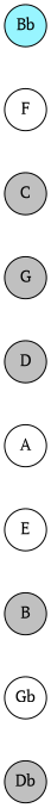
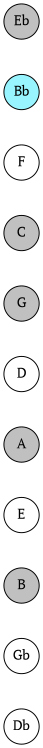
  graph {
    fontname="PT Serif"
    mindist=.1
    node [fillcolor=gray fontname="PT Serif" margin=0 shape=circle style=filled]
    edge [fontname="PT Serif" style=invis]
    E [fillcolor=white]
    B
    Gb [fillcolor=white]
-   Db
+   Db [fillcolor=white]
+   Eb
    Bb [fillcolor=cadetblue1]
    F [fillcolor=white]
    C
    G
-   D
-   A [fillcolor=white]
+   D [fillcolor=white]
+   A
    subgraph sub_1 {
      E
      B
      Gb
      Db
+     Eb
      Bb
      F
      C
      G
      D
      A
    }
    E -- B
    B -- Gb
    Gb -- Db
+   Eb -- Bb
    Bb -- F
    F -- C
    C -- G
    G -- D
    D -- A
    A -- E
  }
